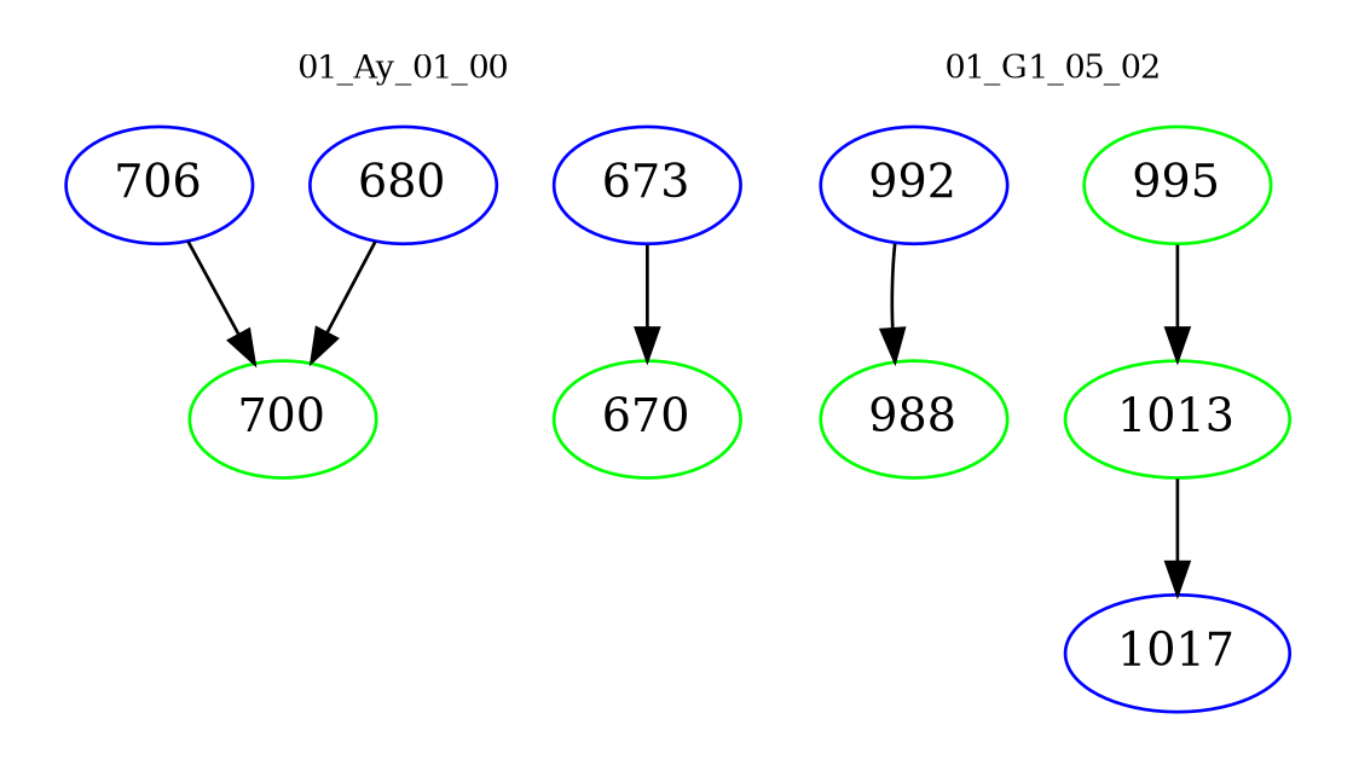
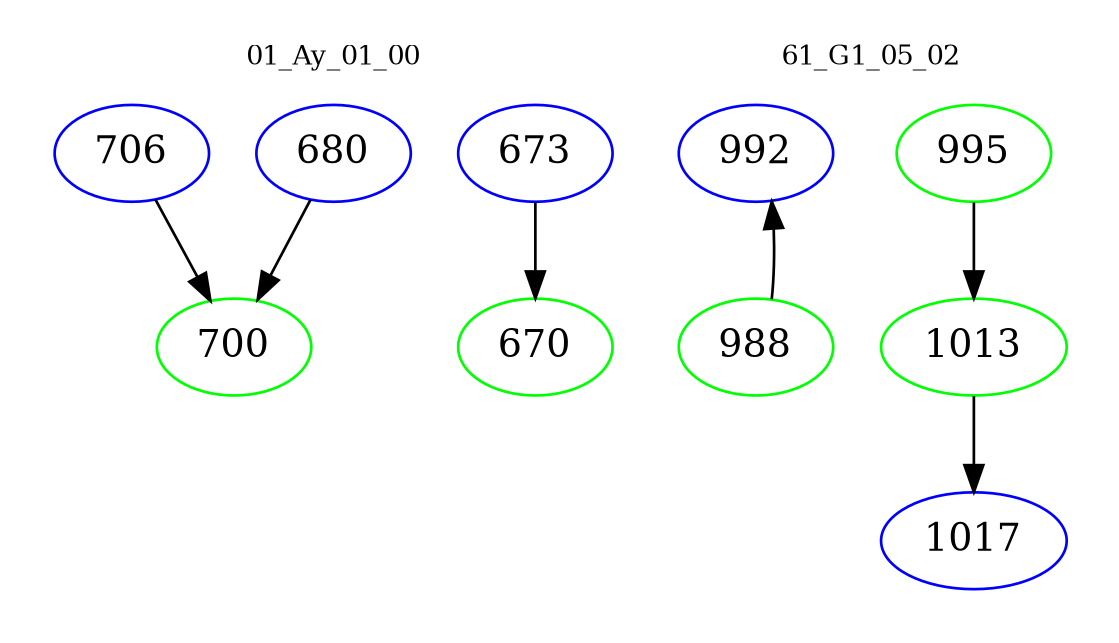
  digraph {
    node [color=blue]
    edge [color=black]
    n1 [label=680]
    n2 [label=673]
    n3 [color=green label=700]
    n4 [color=green label=670]
    n5 [label=706]
    n6 [color=green label=995]
    n7 [label=992]
    n8 [color=green label=1013]
    n9 [color=green label=988]
    n10 [label=1017]
    subgraph cluster_1 {
      color=white
      fontsize=10
      label="01_Ay_01_00"
      n1
      n2
      n3
      n4
      n5
    }
    subgraph cluster_2 {
      color=white
      fontsize=10
-     label="01_G1_05_02"
+     label="61_G1_05_02"
      n6
      n7
      n8
      n9
      n10
    }
    n1 -> n3
    n2 -> n4
    n5 -> n3
    n6 -> n8
-   n7 -> n9
+   n9 -> n7
    n8 -> n10
  }
